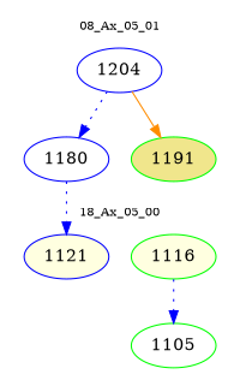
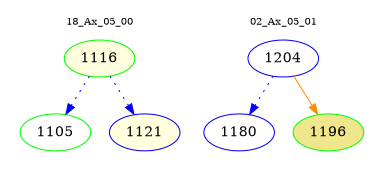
  digraph {
    node [color=green fillcolor=white style=filled]
    edge [color=blue style=dotted]
    n1 [fillcolor=lightyellow label=1116]
    n2 [label=1105]
    n3 [color=blue fillcolor=lightyellow label=1121]
    n4 [color=blue label=1204]
    n5 [color=blue label=1180]
-   n6 [fillcolor=khaki label=1191]
+   n6 [fillcolor=khaki label=1196]
    subgraph cluster_1 {
      color=white
      fontsize=10
      label="18_Ax_05_00"
      n1
      n2
      n3
    }
    subgraph cluster_2 {
      color=white
      fontsize=10
-     label="08_Ax_05_01"
+     label="02_Ax_05_01"
      n4
      n5
      n6
    }
    n1 -> n2
-   n5 -> n3
+   n1 -> n3
    n4 -> n5
    n4 -> n6 [color=darkorange style=solid]
  }
